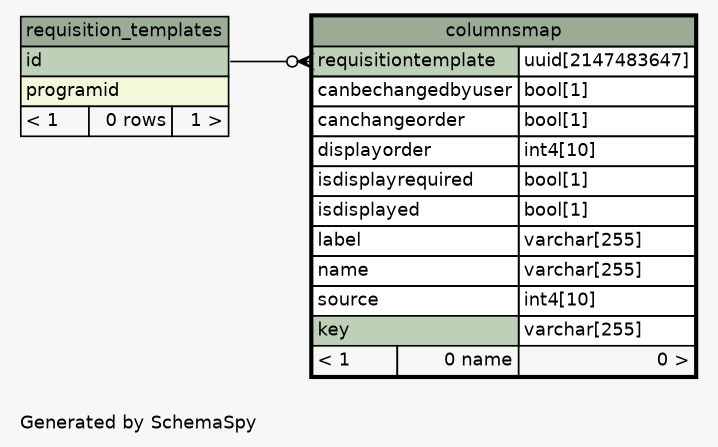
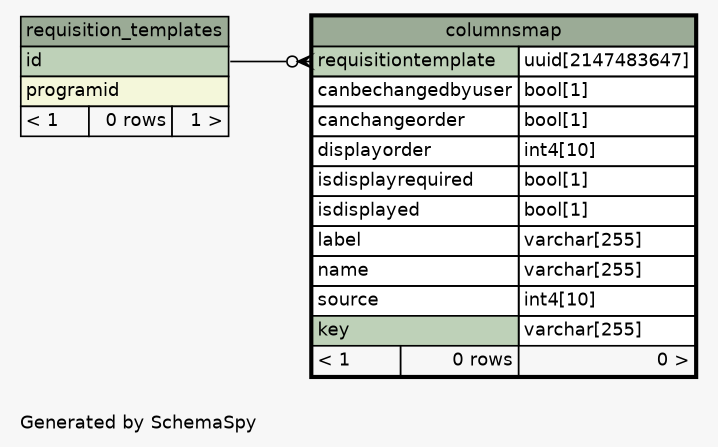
  digraph {
    bgcolor="#f7f7f7"
    fontname=Helvetica
    fontsize=11
    label="\nGenerated by SchemaSpy"
    labeljust=l
    nodesep=0.18
    rankdir=RL
    ranksep=0.46
    node [fontname=Helvetica fontsize=11 shape=plaintext]
-   n1 [label=<     <TABLE BORDER="2" CELLBORDER="1" CELLSPACING="0" BGCOLOR="#ffffff">       <TR><TD COLSPAN="3" BGCOLOR="#9bab96" ALIGN="CENTER">columnsmap</TD></TR>       <TR><TD PORT="requisitiontemplate" COLSPAN="2" BGCOLOR="#bed1b8" ALIGN="LEFT">requisitiontemplate</TD><TD PORT="requisitiontemplate.type" ALIGN="LEFT">uuid[2147483647]</TD></TR>       <TR><TD PORT="canbechangedbyuser" COLSPAN="2" ALIGN="LEFT">canbechangedbyuser</TD><TD PORT="canbechangedbyuser.type" ALIGN="LEFT">bool[1]</TD></TR>       <TR><TD PORT="canchangeorder" COLSPAN="2" ALIGN="LEFT">canchangeorder</TD><TD PORT="canchangeorder.type" ALIGN="LEFT">bool[1]</TD></TR>       <TR><TD PORT="displayorder" COLSPAN="2" ALIGN="LEFT">displayorder</TD><TD PORT="displayorder.type" ALIGN="LEFT">int4[10]</TD></TR>       <TR><TD PORT="isdisplayrequired" COLSPAN="2" ALIGN="LEFT">isdisplayrequired</TD><TD PORT="isdisplayrequired.type" ALIGN="LEFT">bool[1]</TD></TR>       <TR><TD PORT="isdisplayed" COLSPAN="2" ALIGN="LEFT">isdisplayed</TD><TD PORT="isdisplayed.type" ALIGN="LEFT">bool[1]</TD></TR>       <TR><TD PORT="label" COLSPAN="2" ALIGN="LEFT">label</TD><TD PORT="label.type" ALIGN="LEFT">varchar[255]</TD></TR>       <TR><TD PORT="name" COLSPAN="2" ALIGN="LEFT">name</TD><TD PORT="name.type" ALIGN="LEFT">varchar[255]</TD></TR>       <TR><TD PORT="source" COLSPAN="2" ALIGN="LEFT">source</TD><TD PORT="source.type" ALIGN="LEFT">int4[10]</TD></TR>       <TR><TD PORT="key" COLSPAN="2" BGCOLOR="#bed1b8" ALIGN="LEFT">key</TD><TD PORT="key.type" ALIGN="LEFT">varchar[255]</TD></TR>       <TR><TD ALIGN="LEFT" BGCOLOR="#f7f7f7">&lt; 1</TD><TD ALIGN="RIGHT" BGCOLOR="#f7f7f7">0 name</TD><TD ALIGN="RIGHT" BGCOLOR="#f7f7f7">0 &gt;</TD></TR>     </TABLE>>]
+   n1 [label=<     <TABLE BORDER="2" CELLBORDER="1" CELLSPACING="0" BGCOLOR="#ffffff">       <TR><TD COLSPAN="3" BGCOLOR="#9bab96" ALIGN="CENTER">columnsmap</TD></TR>       <TR><TD PORT="requisitiontemplate" COLSPAN="2" BGCOLOR="#bed1b8" ALIGN="LEFT">requisitiontemplate</TD><TD PORT="requisitiontemplate.type" ALIGN="LEFT">uuid[2147483647]</TD></TR>       <TR><TD PORT="canbechangedbyuser" COLSPAN="2" ALIGN="LEFT">canbechangedbyuser</TD><TD PORT="canbechangedbyuser.type" ALIGN="LEFT">bool[1]</TD></TR>       <TR><TD PORT="canchangeorder" COLSPAN="2" ALIGN="LEFT">canchangeorder</TD><TD PORT="canchangeorder.type" ALIGN="LEFT">bool[1]</TD></TR>       <TR><TD PORT="displayorder" COLSPAN="2" ALIGN="LEFT">displayorder</TD><TD PORT="displayorder.type" ALIGN="LEFT">int4[10]</TD></TR>       <TR><TD PORT="isdisplayrequired" COLSPAN="2" ALIGN="LEFT">isdisplayrequired</TD><TD PORT="isdisplayrequired.type" ALIGN="LEFT">bool[1]</TD></TR>       <TR><TD PORT="isdisplayed" COLSPAN="2" ALIGN="LEFT">isdisplayed</TD><TD PORT="isdisplayed.type" ALIGN="LEFT">bool[1]</TD></TR>       <TR><TD PORT="label" COLSPAN="2" ALIGN="LEFT">label</TD><TD PORT="label.type" ALIGN="LEFT">varchar[255]</TD></TR>       <TR><TD PORT="name" COLSPAN="2" ALIGN="LEFT">name</TD><TD PORT="name.type" ALIGN="LEFT">varchar[255]</TD></TR>       <TR><TD PORT="source" COLSPAN="2" ALIGN="LEFT">source</TD><TD PORT="source.type" ALIGN="LEFT">int4[10]</TD></TR>       <TR><TD PORT="key" COLSPAN="2" BGCOLOR="#bed1b8" ALIGN="LEFT">key</TD><TD PORT="key.type" ALIGN="LEFT">varchar[255]</TD></TR>       <TR><TD ALIGN="LEFT" BGCOLOR="#f7f7f7">&lt; 1</TD><TD ALIGN="RIGHT" BGCOLOR="#f7f7f7">0 rows</TD><TD ALIGN="RIGHT" BGCOLOR="#f7f7f7">0 &gt;</TD></TR>     </TABLE>>]
    n2 [label=<     <TABLE BORDER="0" CELLBORDER="1" CELLSPACING="0" BGCOLOR="#ffffff">       <TR><TD COLSPAN="3" BGCOLOR="#9bab96" ALIGN="CENTER">requisition_templates</TD></TR>       <TR><TD PORT="id" COLSPAN="3" BGCOLOR="#bed1b8" ALIGN="LEFT">id</TD></TR>       <TR><TD PORT="programid" COLSPAN="3" BGCOLOR="#f4f7da" ALIGN="LEFT">programid</TD></TR>       <TR><TD ALIGN="LEFT" BGCOLOR="#f7f7f7">&lt; 1</TD><TD ALIGN="RIGHT" BGCOLOR="#f7f7f7">0 rows</TD><TD ALIGN="RIGHT" BGCOLOR="#f7f7f7">1 &gt;</TD></TR>     </TABLE>>]
    n1 -> n2 [arrowhead=none arrowsize=0.8 arrowtail=crowodot dir=back headport="id:e" tailport="requisitiontemplate:w"]
  }
